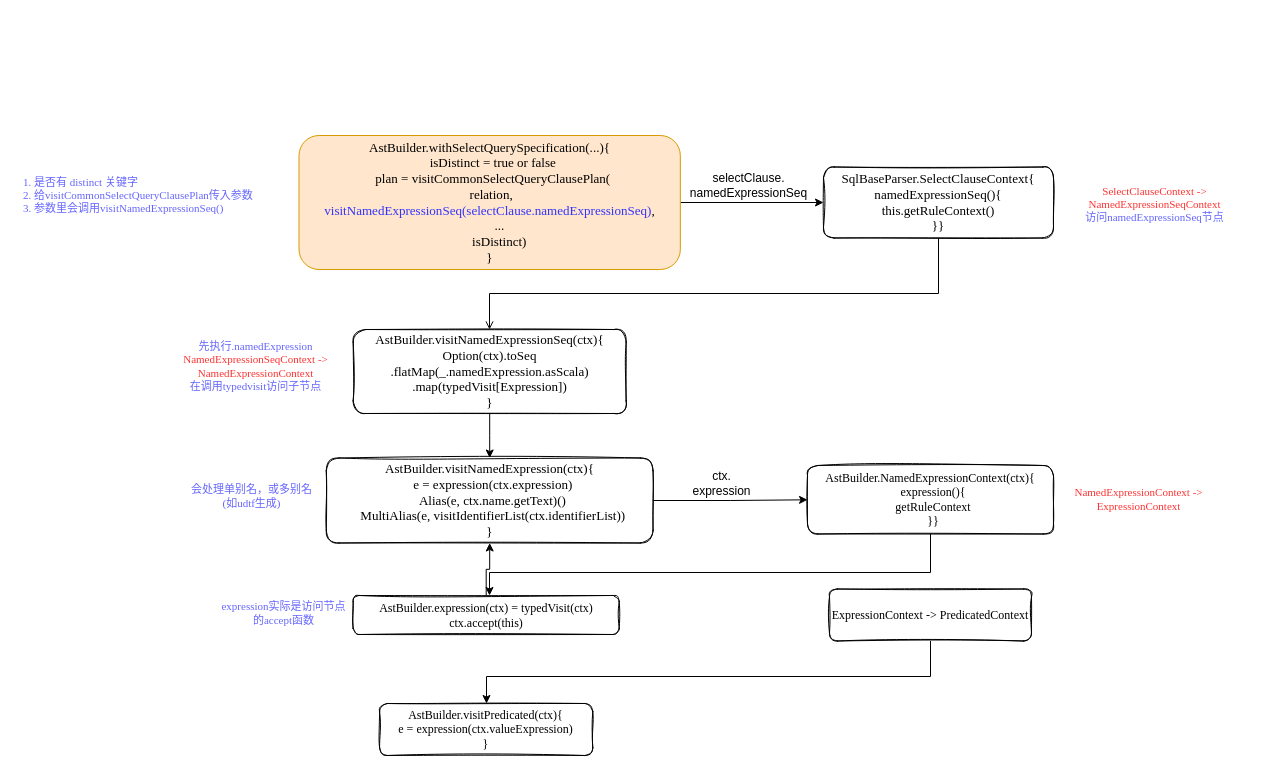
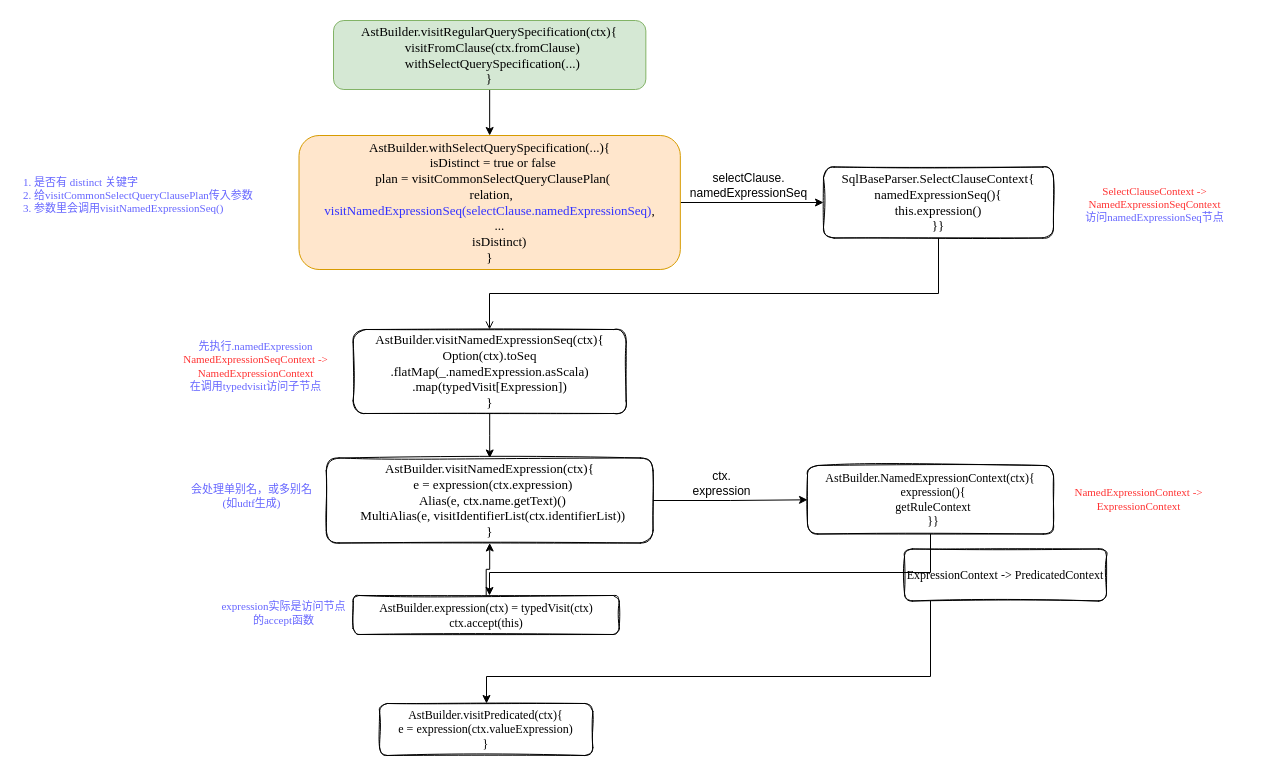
  <mxCell id="0" />
  <mxCell id="1" parent="0" />
+ <mxCell id="2" style="edgeStyle=orthogonalEdgeStyle;rounded=0;orthogonalLoop=1;jettySize=auto;html=1;entryX=0.5;entryY=0;entryDx=0;entryDy=0;" edge="1" parent="1" source="3" target="5"><mxGeometry relative="1" as="geometry" /></mxCell>
+ <mxCell id="3" value="&lt;div&gt;&lt;span style=&quot;font-size: 13.067px&quot;&gt;AstBuilder.visitRegularQuerySpecification(ctx){&lt;/span&gt;&lt;/div&gt;&lt;div&gt;&lt;span style=&quot;font-size: 13.067px&quot;&gt;&amp;nbsp; visitFromClause(ctx.fromClause)&lt;/span&gt;&lt;/div&gt;&lt;div&gt;&lt;span style=&quot;font-size: 13.067px&quot;&gt;&amp;nbsp; withSelectQuerySpecification(...)&lt;/span&gt;&lt;/div&gt;&lt;div&gt;&lt;span style=&quot;font-size: 13.067px&quot;&gt;}&lt;/span&gt;&lt;/div&gt;" style="rounded=1;whiteSpace=wrap;html=1;sketch=0;fillColor=#d5e8d4;shadow=0;glass=0;labelBackgroundColor=none;fontFamily=Comic Sans MS;strokeColor=#82b366;" vertex="1" parent="1"><mxGeometry x="333" y="20" width="312.35" height="69" as="geometry" /></mxCell>
  <mxCell id="4" value="" style="edgeStyle=orthogonalEdgeStyle;rounded=0;orthogonalLoop=1;jettySize=auto;html=1;" edge="1" parent="1" source="5" target="8"><mxGeometry relative="1" as="geometry" /></mxCell>
  <mxCell id="5" value="&lt;div&gt;&lt;span style=&quot;font-size: 13.067px&quot;&gt;AstBuilder.withSelectQuerySpecification(...){&lt;/span&gt;&lt;/div&gt;&lt;div&gt;&lt;span style=&quot;font-size: 13.067px&quot;&gt;&amp;nbsp; isDistinct = true or false&lt;/span&gt;&lt;/div&gt;&lt;div&gt;&lt;span style=&quot;font-size: 13.067px&quot;&gt;&amp;nbsp; plan = visitCommonSelectQueryClausePlan(&lt;/span&gt;&lt;/div&gt;&lt;div&gt;&lt;span style=&quot;font-size: 13.067px&quot;&gt;&amp;nbsp; &amp;nbsp; &amp;nbsp; relation,&lt;/span&gt;&lt;span style=&quot;font-size: 13.067px&quot;&gt;&amp;nbsp; &amp;nbsp; &amp;nbsp; &lt;font color=&quot;#3333ff&quot;&gt;visitNamedExpressionSeq(selectClause.namedExpressionSeq)&lt;/font&gt;,&lt;/span&gt;&lt;/div&gt;&lt;div&gt;&lt;span style=&quot;font-size: 13.067px&quot;&gt;&amp;nbsp; &amp;nbsp; &amp;nbsp; ...&lt;/span&gt;&lt;/div&gt;&lt;div&gt;&lt;span style=&quot;font-size: 13.067px&quot;&gt;&amp;nbsp; &amp;nbsp; &amp;nbsp; isDistinct)&lt;/span&gt;&lt;/div&gt;&lt;div&gt;&lt;span style=&quot;font-size: 13.067px&quot;&gt;}&lt;/span&gt;&lt;/div&gt;" style="rounded=1;whiteSpace=wrap;html=1;sketch=0;fillColor=#ffe6cc;shadow=0;glass=0;labelBackgroundColor=none;fontFamily=Comic Sans MS;strokeColor=#d79b00;" vertex="1" parent="1"><mxGeometry x="298.51" y="135" width="381.33" height="134" as="geometry" /></mxCell>
  <mxCell id="6" value="1. 是否有 distinct 关键字&lt;br&gt;2. 给visitCommonSelectQueryClausePlan传入参数&lt;br&gt;3. 参数里会调用visitNamedExpressionSeq()" style="text;html=1;strokeColor=none;fillColor=none;align=left;verticalAlign=middle;whiteSpace=wrap;rounded=0;shadow=0;glass=0;labelBackgroundColor=none;sketch=1;fontSize=11;fontColor=#6666FF;fontFamily=Comic Sans MS;" vertex="1" parent="1"><mxGeometry x="20.51" y="157" width="278" height="75" as="geometry" /></mxCell>
  <mxCell id="7" value="" style="edgeStyle=orthogonalEdgeStyle;rounded=0;orthogonalLoop=1;jettySize=auto;html=1;endArrow=open;" edge="1" parent="1" source="8" target="11"><mxGeometry relative="1" as="geometry"><Array as="points"><mxPoint x="938" y="293" /><mxPoint x="489" y="293" /></Array></mxGeometry></mxCell>
- <mxCell id="8" value="&lt;div&gt;&lt;span style=&quot;font-size: 13.067px&quot;&gt;SqlBaseParser.SelectClauseContext{&lt;/span&gt;&lt;/div&gt;&lt;div&gt;&lt;span style=&quot;font-size: 13.067px&quot;&gt;namedExpressionSeq(){&lt;/span&gt;&lt;/div&gt;&lt;div&gt;&lt;span style=&quot;font-size: 13.067px&quot;&gt;this.getRuleContext()&lt;/span&gt;&lt;/div&gt;&lt;div&gt;&lt;span style=&quot;font-size: 13.067px&quot;&gt;}}&lt;/span&gt;&lt;/div&gt;" style="rounded=1;whiteSpace=wrap;html=1;sketch=1;fillColor=none;shadow=0;glass=0;labelBackgroundColor=none;fontFamily=Comic Sans MS;strokeColor=default;" vertex="1" parent="1"><mxGeometry x="823" y="166.5" width="230" height="71" as="geometry" /></mxCell>
+ <mxCell id="8" value="&lt;div&gt;&lt;span style=&quot;font-size: 13.067px&quot;&gt;SqlBaseParser.SelectClauseContext{&lt;/span&gt;&lt;/div&gt;&lt;div&gt;&lt;span style=&quot;font-size: 13.067px&quot;&gt;namedExpressionSeq(){&lt;/span&gt;&lt;/div&gt;&lt;div&gt;&lt;span style=&quot;font-size: 13.067px&quot;&gt;this.expression()&lt;/span&gt;&lt;/div&gt;&lt;div&gt;&lt;span style=&quot;font-size: 13.067px&quot;&gt;}}&lt;/span&gt;&lt;/div&gt;" style="rounded=1;whiteSpace=wrap;html=1;sketch=1;fillColor=none;shadow=0;glass=0;labelBackgroundColor=none;fontFamily=Comic Sans MS;strokeColor=default;" vertex="1" parent="1"><mxGeometry x="823" y="166.5" width="230" height="71" as="geometry" /></mxCell>
  <mxCell id="9" value="selectClause.&lt;br&gt;namedExpressionSeq" style="text;html=1;strokeColor=none;fillColor=none;align=center;verticalAlign=middle;whiteSpace=wrap;rounded=0;sketch=1;" vertex="1" parent="1"><mxGeometry x="679.84" y="166.5" width="137" height="36" as="geometry" /></mxCell>
  <mxCell id="10" value="" style="edgeStyle=orthogonalEdgeStyle;rounded=0;orthogonalLoop=1;jettySize=auto;html=1;fontColor=#FF3333;" edge="1" parent="1" source="11" target="15"><mxGeometry relative="1" as="geometry" /></mxCell>
  <mxCell id="11" value="&lt;div&gt;&lt;span style=&quot;font-size: 13.067px&quot;&gt;AstBuilder.visitNamedExpressionSeq(ctx){&lt;/span&gt;&lt;/div&gt;&lt;div&gt;&lt;span style=&quot;font-size: 13.067px&quot;&gt;Option(ctx).toSeq&lt;/span&gt;&lt;/div&gt;&lt;div&gt;&lt;span style=&quot;font-size: 13.067px&quot;&gt;.flatMap(_.namedExpression.asScala)&lt;/span&gt;&lt;/div&gt;&lt;div&gt;&lt;span style=&quot;font-size: 13.067px&quot;&gt;.map(typedVisit[Expression])&lt;/span&gt;&lt;/div&gt;&lt;div&gt;&lt;span style=&quot;font-size: 13.067px&quot;&gt;}&lt;/span&gt;&lt;/div&gt;" style="rounded=1;whiteSpace=wrap;html=1;sketch=1;fillColor=none;shadow=0;glass=0;labelBackgroundColor=none;fontFamily=Comic Sans MS;strokeColor=default;" vertex="1" parent="1"><mxGeometry x="352.68" y="329" width="273" height="84" as="geometry" /></mxCell>
  <mxCell id="12" value="&lt;font color=&quot;#ff3333&quot;&gt;SelectClauseContext -&amp;gt; NamedExpressionSeqContext&lt;/font&gt;&lt;br&gt;访问namedExpressionSeq节点" style="text;html=1;strokeColor=none;fillColor=none;align=center;verticalAlign=middle;whiteSpace=wrap;rounded=0;shadow=0;glass=0;labelBackgroundColor=none;sketch=1;fontSize=11;fontColor=#6666FF;fontFamily=Comic Sans MS;" vertex="1" parent="1"><mxGeometry x="1059" y="178" width="191" height="52" as="geometry" /></mxCell>
  <mxCell id="13" value="先执行.namedExpression&lt;br&gt;&lt;span style=&quot;color: rgb(255 , 51 , 51)&quot;&gt;NamedExpressionSeqContext -&amp;gt;&lt;br&gt;&lt;/span&gt;&lt;font color=&quot;#ff3333&quot;&gt;NamedExpressionContext&lt;/font&gt;&lt;br&gt;在调用typedvisit访问子节点" style="text;html=1;strokeColor=none;fillColor=none;align=center;verticalAlign=middle;whiteSpace=wrap;rounded=0;shadow=0;glass=0;labelBackgroundColor=none;sketch=1;fontSize=11;fontColor=#6666FF;fontFamily=Comic Sans MS;" vertex="1" parent="1"><mxGeometry x="138" y="336" width="235" height="60" as="geometry" /></mxCell>
  <mxCell id="14" value="" style="edgeStyle=orthogonalEdgeStyle;rounded=0;orthogonalLoop=1;jettySize=auto;html=1;fontColor=#FF3333;" edge="1" parent="1" source="15" target="18"><mxGeometry relative="1" as="geometry" /></mxCell>
  <mxCell id="15" value="&lt;div&gt;&lt;span style=&quot;font-size: 13.067px&quot;&gt;AstBuilder.visitNamedExpression(ctx){&lt;/span&gt;&lt;/div&gt;&lt;div&gt;&lt;span style=&quot;font-size: 13.067px&quot;&gt;&amp;nbsp; e = expression(ctx.expression)&lt;/span&gt;&lt;/div&gt;&lt;div&gt;&lt;span style=&quot;font-size: 13.067px&quot;&gt;&amp;nbsp; Alias(e, ctx.name.getText)()&lt;/span&gt;&lt;/div&gt;&lt;div&gt;&lt;span style=&quot;font-size: 13.067px&quot;&gt;&amp;nbsp; MultiAlias(e, visitIdentifierList(ctx.identifierList))&lt;/span&gt;&lt;/div&gt;&lt;div&gt;&lt;span style=&quot;font-size: 13.067px&quot;&gt;}&lt;/span&gt;&lt;/div&gt;" style="rounded=1;whiteSpace=wrap;html=1;sketch=1;fillColor=none;shadow=0;glass=0;labelBackgroundColor=none;fontFamily=Comic Sans MS;strokeColor=default;" vertex="1" parent="1"><mxGeometry x="325.8" y="457.5" width="326.75" height="85" as="geometry" /></mxCell>
  <mxCell id="16" value="会处理单别名，或多别名(如udtf生成)" style="text;html=1;strokeColor=none;fillColor=none;align=center;verticalAlign=middle;whiteSpace=wrap;rounded=0;shadow=0;glass=0;labelBackgroundColor=none;sketch=1;fontSize=11;fontColor=#6666FF;fontFamily=Comic Sans MS;" vertex="1" parent="1"><mxGeometry x="185" y="475.13" width="132.88" height="42" as="geometry" /></mxCell>
  <mxCell id="17" value="" style="edgeStyle=orthogonalEdgeStyle;rounded=0;orthogonalLoop=1;jettySize=auto;html=1;fontColor=#FF3333;" edge="1" parent="1" source="18" target="22"><mxGeometry relative="1" as="geometry"><Array as="points"><mxPoint x="930" y="572" /><mxPoint x="489" y="572" /></Array></mxGeometry></mxCell>
  <mxCell id="18" value="&lt;div&gt;AstBuilder.NamedExpressionContext(ctx){&lt;/div&gt;&lt;div&gt;&amp;nbsp; expression(){&lt;/div&gt;&lt;div&gt;&amp;nbsp; getRuleContext&lt;/div&gt;&lt;div&gt;&amp;nbsp; }}&lt;/div&gt;" style="rounded=1;whiteSpace=wrap;html=1;sketch=1;fillColor=none;shadow=0;glass=0;labelBackgroundColor=none;fontFamily=Comic Sans MS;strokeColor=default;" vertex="1" parent="1"><mxGeometry x="807" y="465" width="246" height="68.5" as="geometry" /></mxCell>
  <mxCell id="19" value="ctx.&lt;br&gt;expression" style="text;html=1;strokeColor=none;fillColor=none;align=center;verticalAlign=middle;whiteSpace=wrap;rounded=0;sketch=1;" vertex="1" parent="1"><mxGeometry x="652.55" y="465" width="137" height="36" as="geometry" /></mxCell>
  <mxCell id="20" value="&lt;span style=&quot;color: rgb(255, 51, 51);&quot;&gt;NamedExpressionContext -&amp;gt;&lt;br&gt;&lt;/span&gt;&lt;font color=&quot;#ff3333&quot; style=&quot;&quot;&gt;ExpressionContext&lt;/font&gt;" style="text;html=1;strokeColor=none;fillColor=none;align=center;verticalAlign=middle;whiteSpace=wrap;rounded=0;shadow=0;glass=0;labelBackgroundColor=none;sketch=1;fontSize=11;fontColor=#6666FF;fontFamily=Comic Sans MS;" vertex="1" parent="1"><mxGeometry x="1053" y="473.13" width="171" height="52.25" as="geometry" /></mxCell>
  <mxCell id="21" value="" style="edgeStyle=orthogonalEdgeStyle;rounded=0;orthogonalLoop=1;jettySize=auto;html=1;fontColor=#FF3333;" edge="1" parent="1" source="22" target="15"><mxGeometry relative="1" as="geometry" /></mxCell>
  <mxCell id="22" value="AstBuilder.expression(ctx) = typedVisit(ctx)&lt;br&gt;ctx.accept(this)" style="rounded=1;whiteSpace=wrap;html=1;sketch=1;fillColor=none;shadow=0;glass=0;labelBackgroundColor=none;fontFamily=Comic Sans MS;strokeColor=default;" vertex="1" parent="1"><mxGeometry x="352.68" y="595" width="266" height="39" as="geometry" /></mxCell>
  <mxCell id="23" value="expression实际是访问节点的accept函数" style="text;html=1;strokeColor=none;fillColor=none;align=center;verticalAlign=middle;whiteSpace=wrap;rounded=0;shadow=0;glass=0;labelBackgroundColor=none;sketch=1;fontSize=11;fontColor=#6666FF;fontFamily=Comic Sans MS;" vertex="1" parent="1"><mxGeometry x="217" y="592" width="132.88" height="42" as="geometry" /></mxCell>
  <mxCell id="24" value="" style="edgeStyle=orthogonalEdgeStyle;rounded=0;orthogonalLoop=1;jettySize=auto;html=1;fontColor=#FF3333;" edge="1" parent="1" source="25" target="26"><mxGeometry relative="1" as="geometry"><Array as="points"><mxPoint x="930" y="676" /><mxPoint x="486" y="676" /></Array></mxGeometry></mxCell>
- <mxCell id="25" value="ExpressionContext -&amp;gt; PredicatedContext" style="rounded=1;whiteSpace=wrap;html=1;sketch=1;fillColor=none;shadow=0;glass=0;labelBackgroundColor=none;fontFamily=Comic Sans MS;strokeColor=default;" vertex="1" parent="1"><mxGeometry x="829" y="588.5" width="202" height="52" as="geometry" /></mxCell>
+ <mxCell id="25" value="ExpressionContext -&amp;gt; PredicatedContext" style="rounded=1;whiteSpace=wrap;html=1;sketch=1;fillColor=none;shadow=0;glass=0;labelBackgroundColor=none;fontFamily=Comic Sans MS;strokeColor=default;" vertex="1" parent="1"><mxGeometry x="904" y="548.5" width="202" height="52" as="geometry" /></mxCell>
  <mxCell id="26" value="&lt;div&gt;AstBuilder.visitPredicated(ctx){&lt;/div&gt;&lt;div&gt;e = expression(ctx.valueExpression)&lt;/div&gt;&lt;div&gt;}&lt;/div&gt;" style="rounded=1;whiteSpace=wrap;html=1;sketch=1;fillColor=none;shadow=0;glass=0;labelBackgroundColor=none;fontFamily=Comic Sans MS;strokeColor=default;" vertex="1" parent="1"><mxGeometry x="379.09" y="703" width="213.18" height="52" as="geometry" /></mxCell>
